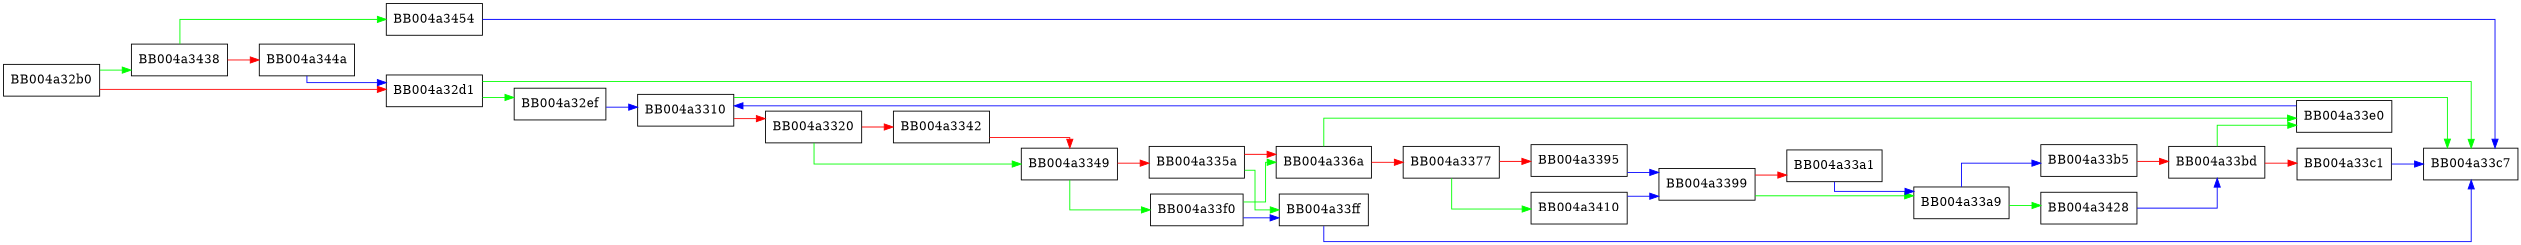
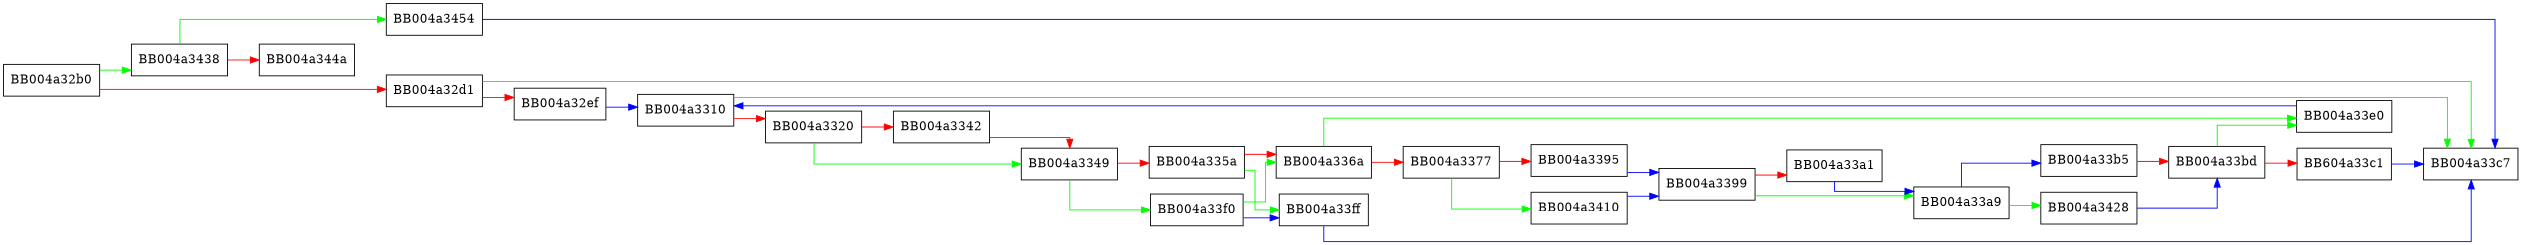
  digraph {
    rankdir=LR
    splines=ortho
    node [shape=box]
    edge [color=green]
    BB004a32b0
    BB004a3438
    BB004a32d1
    BB004a3454
    BB004a344a
    BB004a33c7
    BB004a32ef
    BB004a3310
    BB004a3320
    BB004a3349
    BB004a3342
    BB004a33f0
    BB004a335a
    BB004a33ff
    BB004a336a
    BB004a33e0
    BB004a3377
    BB004a3410
    BB004a3395
    BB004a3399
    BB004a33a9
    BB004a33a1
    BB004a3428
    BB004a33b5
    BB004a33bd
-   BB004a33c1
+   BB004a33c1 [label=BB604a33c1]
    BB004a32b0 -> BB004a3438
    BB004a32b0 -> BB004a32d1 [color=red]
    BB004a3438 -> BB004a3454
    BB004a3438 -> BB004a344a [color=red]
    BB004a32d1 -> BB004a33c7
-   BB004a32d1 -> BB004a32ef
+   BB004a32d1 -> BB004a32ef [color=red]
    BB004a3454 -> BB004a33c7 [color=blue]
-   BB004a344a -> BB004a32d1 [color=blue]
    BB004a32ef -> BB004a3310 [color=blue]
    BB004a3310 -> BB004a33c7
    BB004a3310 -> BB004a3320 [color=red]
    BB004a3320 -> BB004a3349
    BB004a3320 -> BB004a3342 [color=red]
    BB004a3349 -> BB004a33f0
    BB004a3349 -> BB004a335a [color=red]
    BB004a3342 -> BB004a3349 [color=red]
    BB004a33f0 -> BB004a33ff [color=blue]
    BB004a33f0 -> BB004a336a
    BB004a335a -> BB004a33ff
    BB004a335a -> BB004a336a [color=red]
    BB004a33ff -> BB004a33c7 [color=blue]
    BB004a336a -> BB004a33e0
    BB004a336a -> BB004a3377 [color=red]
    BB004a33e0 -> BB004a3310 [color=blue]
    BB004a3377 -> BB004a3410
    BB004a3377 -> BB004a3395 [color=red]
    BB004a3410 -> BB004a3399 [color=blue]
    BB004a3395 -> BB004a3399 [color=blue]
    BB004a3399 -> BB004a33a9
    BB004a3399 -> BB004a33a1 [color=red]
    BB004a33a9 -> BB004a3428
    BB004a33a9 -> BB004a33b5 [color=blue]
    BB004a33a1 -> BB004a33a9 [color=blue]
    BB004a3428 -> BB004a33bd [color=blue]
    BB004a33b5 -> BB004a33bd [color=red]
    BB004a33bd -> BB004a33e0
    BB004a33bd -> BB004a33c1 [color=red]
    BB004a33c1 -> BB004a33c7 [color=blue]
  }
